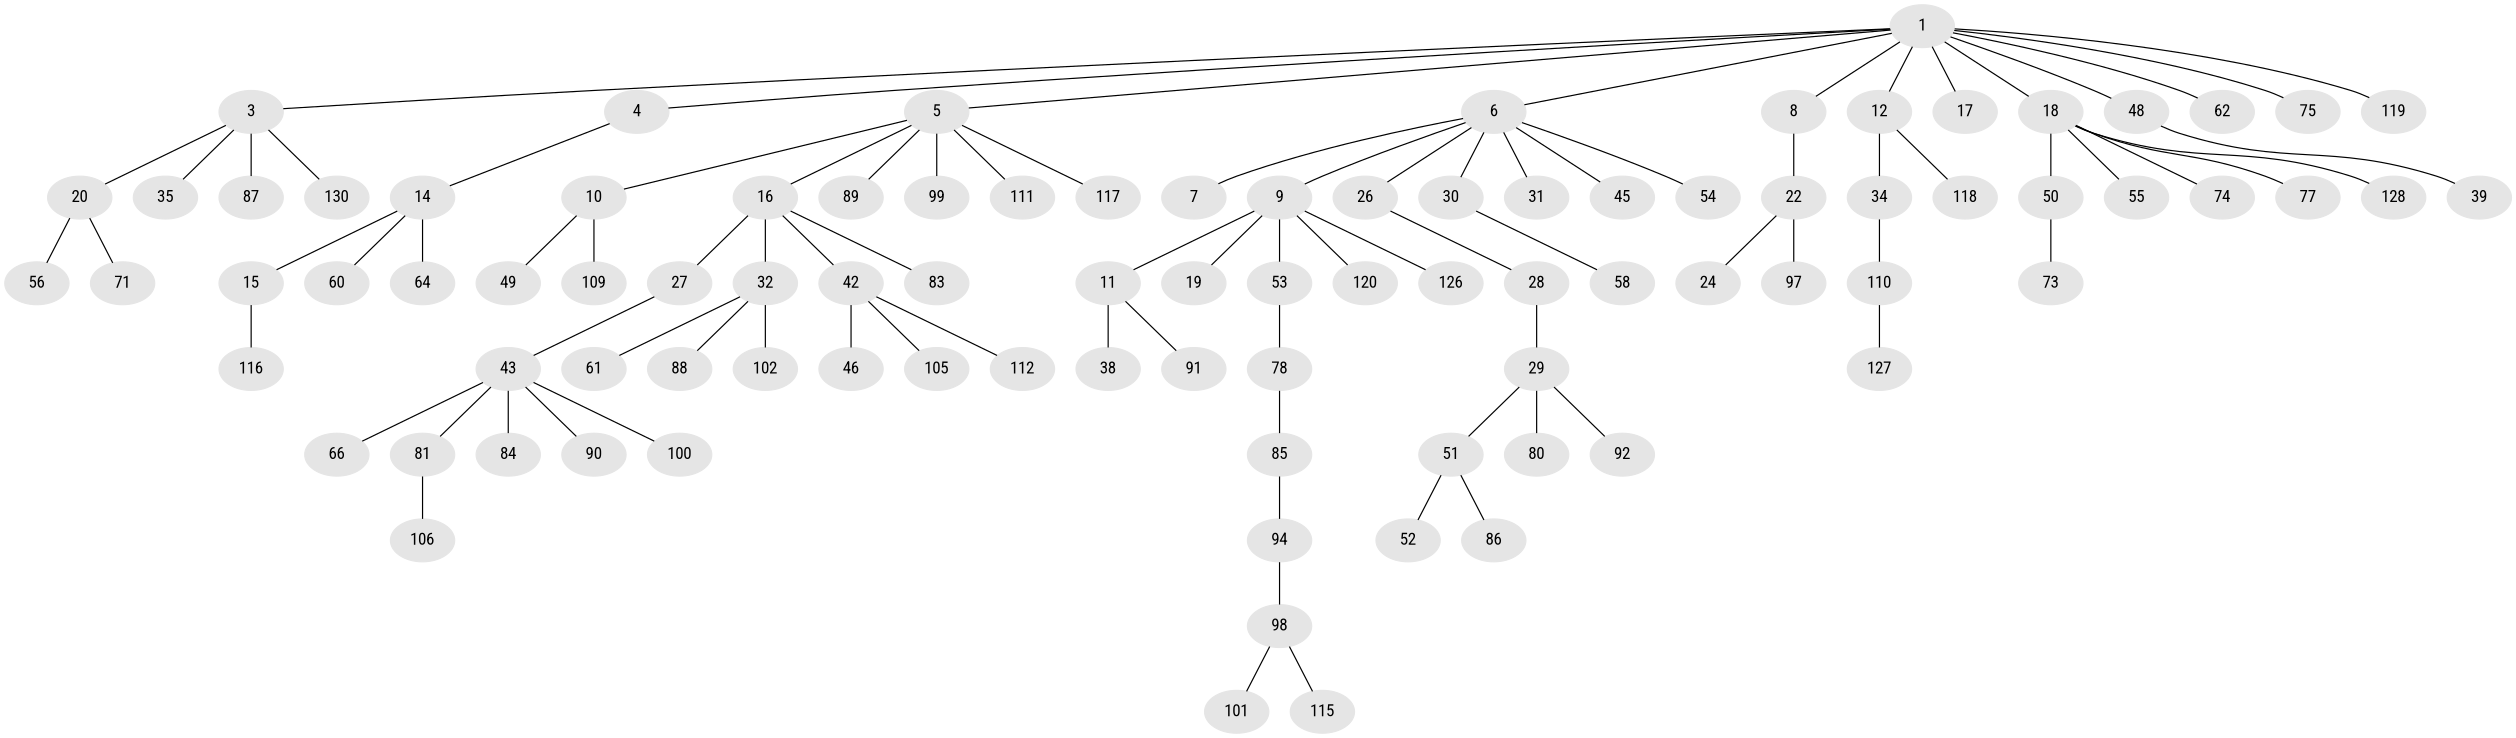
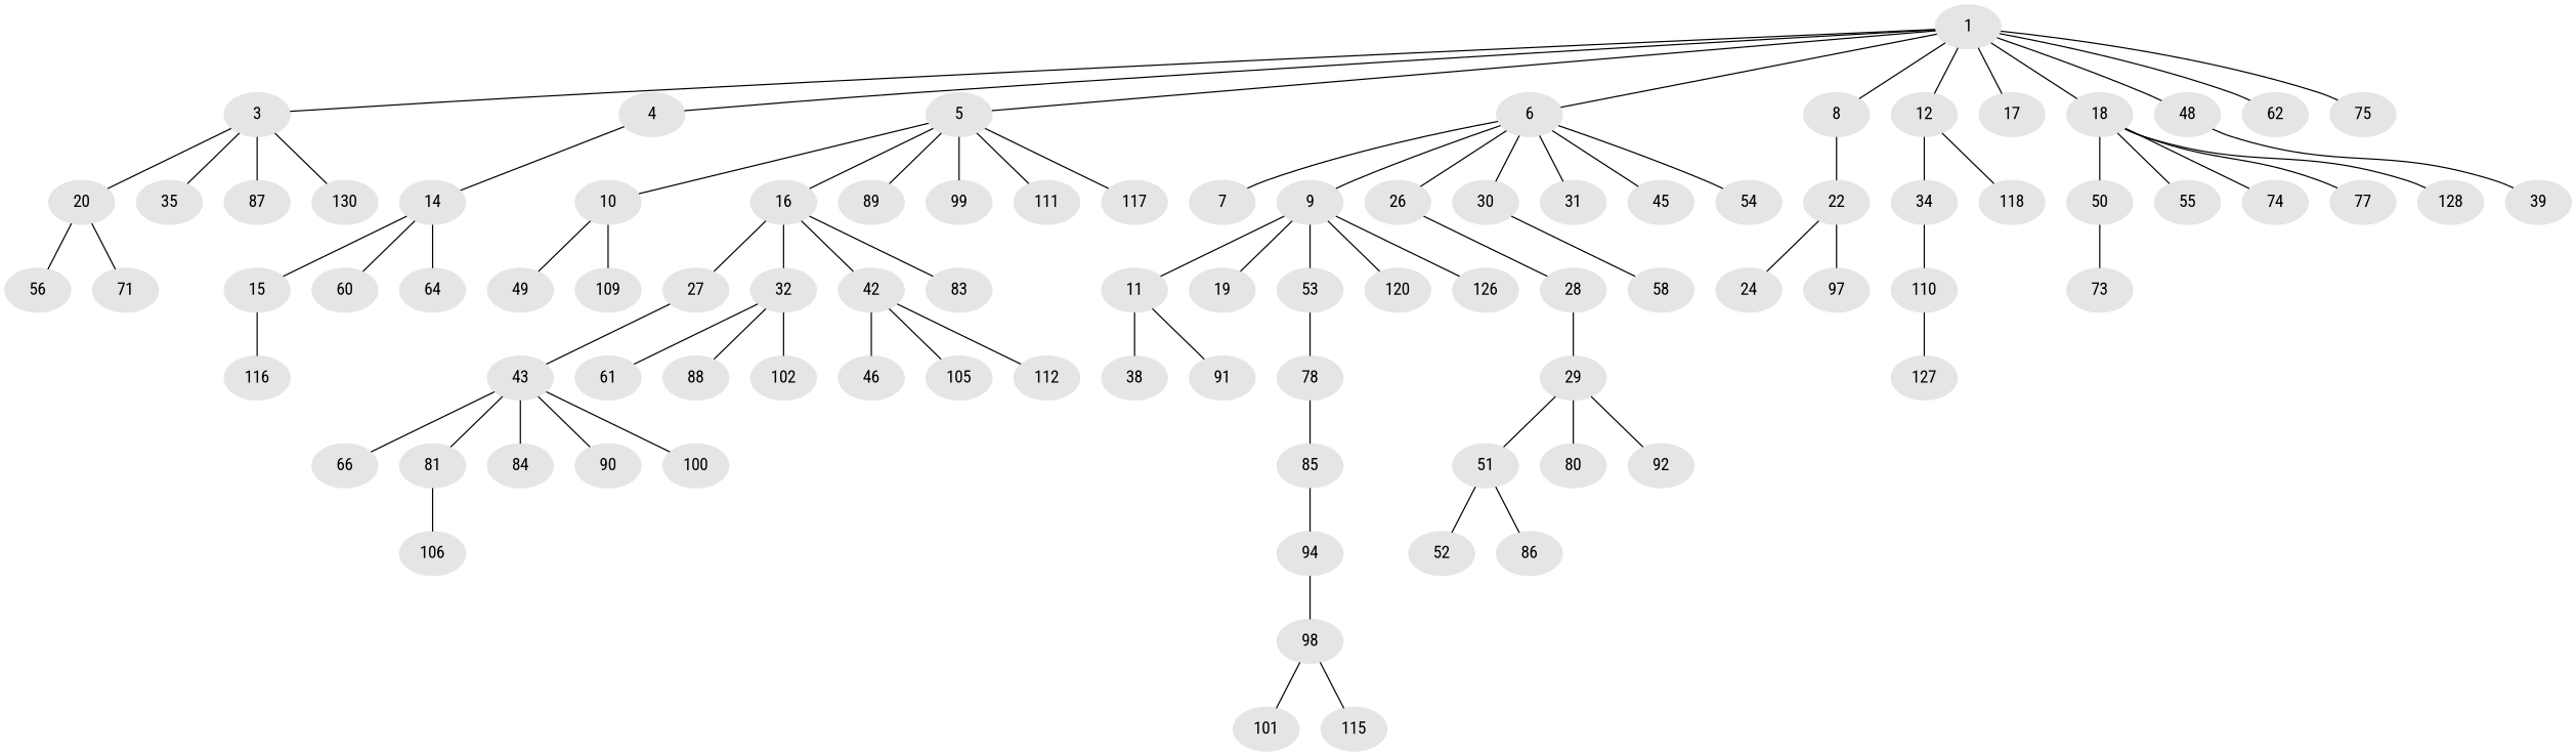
  graph {
    fontname="Roboto Condensed"
    node [color=gray90 fontname="Roboto Condensed" style=filled]
    edge [fontname="Roboto Condensed"]
    1 [super="+2"]
    3 [super="+82"]
    4
    5 [super="+37"]
    6 [super="+25"]
    8 [super="+21"]
    12 [super="+39"]
    17
    18 [super="+41"]
    48 [super="+67"]
    62
    75
-   119
    20
    35
    87
    130
    14 [super="+40"]
    10 [super="+59"]
    16 [super="+103"]
    89
    99
    111
    117
    7
    9 [super="+13"]
    26
    30
    31 [super="+36"]
    45 [super="+122"]
    54
    22 [super="+33"]
    34
    118
    50 [super="+63"]
    55
    74
    77
    128
    n40 [label=39 super="+107"]
    56 [super="+113"]
    71
    15 [super="+23"]
    60
    64
    49
    109
    27 [super="+44"]
    32 [super="+72"]
    42 [super="+69"]
    83 [super="+93"]
    11 [super="+65"]
    19 [super="+57"]
    53
    120
    126
    28
    58 [super="+96"]
    24 [super="+121"]
    97
    38
    91
    78
    110 [super="+125"]
    116
    43 [super="+76"]
    61
    88
    102
    46
    105
    112
    73
    29 [super="+47"]
    66
    81 [super="+95"]
    84
    90 [super="+114"]
    100 [super="+104"]
    51 [super="+68"]
    80
    92
    52
    86
    127
    106
    85
    94 [super="+129"]
    98 [super="+124"]
    101
    115 [super="+123"]
    1 -- 3
    1 -- 4
    1 -- 5
    1 -- 6
    1 -- 8
    1 -- 12
    1 -- 17
    1 -- 18
    1 -- 48
    1 -- 62
    1 -- 75
-   1 -- 119
    3 -- 20
    3 -- 35
    3 -- 87
    3 -- 130
    4 -- 14
    5 -- 10
    5 -- 16
    5 -- 89
    5 -- 99
    5 -- 111
    5 -- 117
    6 -- 7
    6 -- 9
    6 -- 26
    6 -- 30
    6 -- 31
    6 -- 45
    6 -- 54
    8 -- 22
    12 -- 34
    12 -- 118
    18 -- 50
    18 -- 55
    18 -- 74
    18 -- 77
    18 -- 128
    48 -- n40
    20 -- 56
    20 -- 71
    14 -- 15
    14 -- 60
    14 -- 64
    10 -- 49
    10 -- 109
    16 -- 27
    16 -- 32
    16 -- 42
    16 -- 83
    9 -- 11
    9 -- 19
    9 -- 53
    9 -- 120
    9 -- 126
    26 -- 28
    30 -- 58
    22 -- 24
    22 -- 97
    34 -- 110
    50 -- 73
    15 -- 116
    27 -- 43
    32 -- 61
    32 -- 88
    32 -- 102
    42 -- 46
    42 -- 105
    42 -- 112
    11 -- 38
    11 -- 91
    53 -- 78
    28 -- 29
    78 -- 85
    110 -- 127
    43 -- 66
    43 -- 81
    43 -- 84
    43 -- 90
    43 -- 100
    29 -- 51
    29 -- 80
    29 -- 92
    81 -- 106
    51 -- 52
    51 -- 86
    85 -- 94
    94 -- 98
    98 -- 101
    98 -- 115
  }
